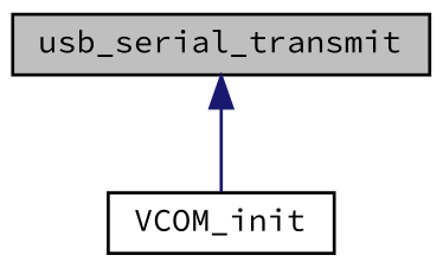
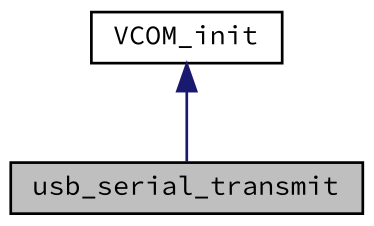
  digraph {
    rankdir=TB
    fontname="Source Code Pro"
    node [color=black fontname="Source Code Pro" fontsize=10 shape=record style=filled]
    n1 [fillcolor=grey75 fontcolor=black height=0.2 label=usb_serial_transmit width=0.4]
    n2 [fillcolor=white height=0.2 label=VCOM_init width=0.4]
-   n1 -> n2 [color=midnightblue dir=back fontname="Source Code Pro" fontsize=10 labelfontname=FreeSans labelfontsize=10 style=solid]
+   n2 -> n1 [color=midnightblue dir=back fontname="Source Code Pro" fontsize=10 labelfontname=FreeSans labelfontsize=10 style=solid]
  }
